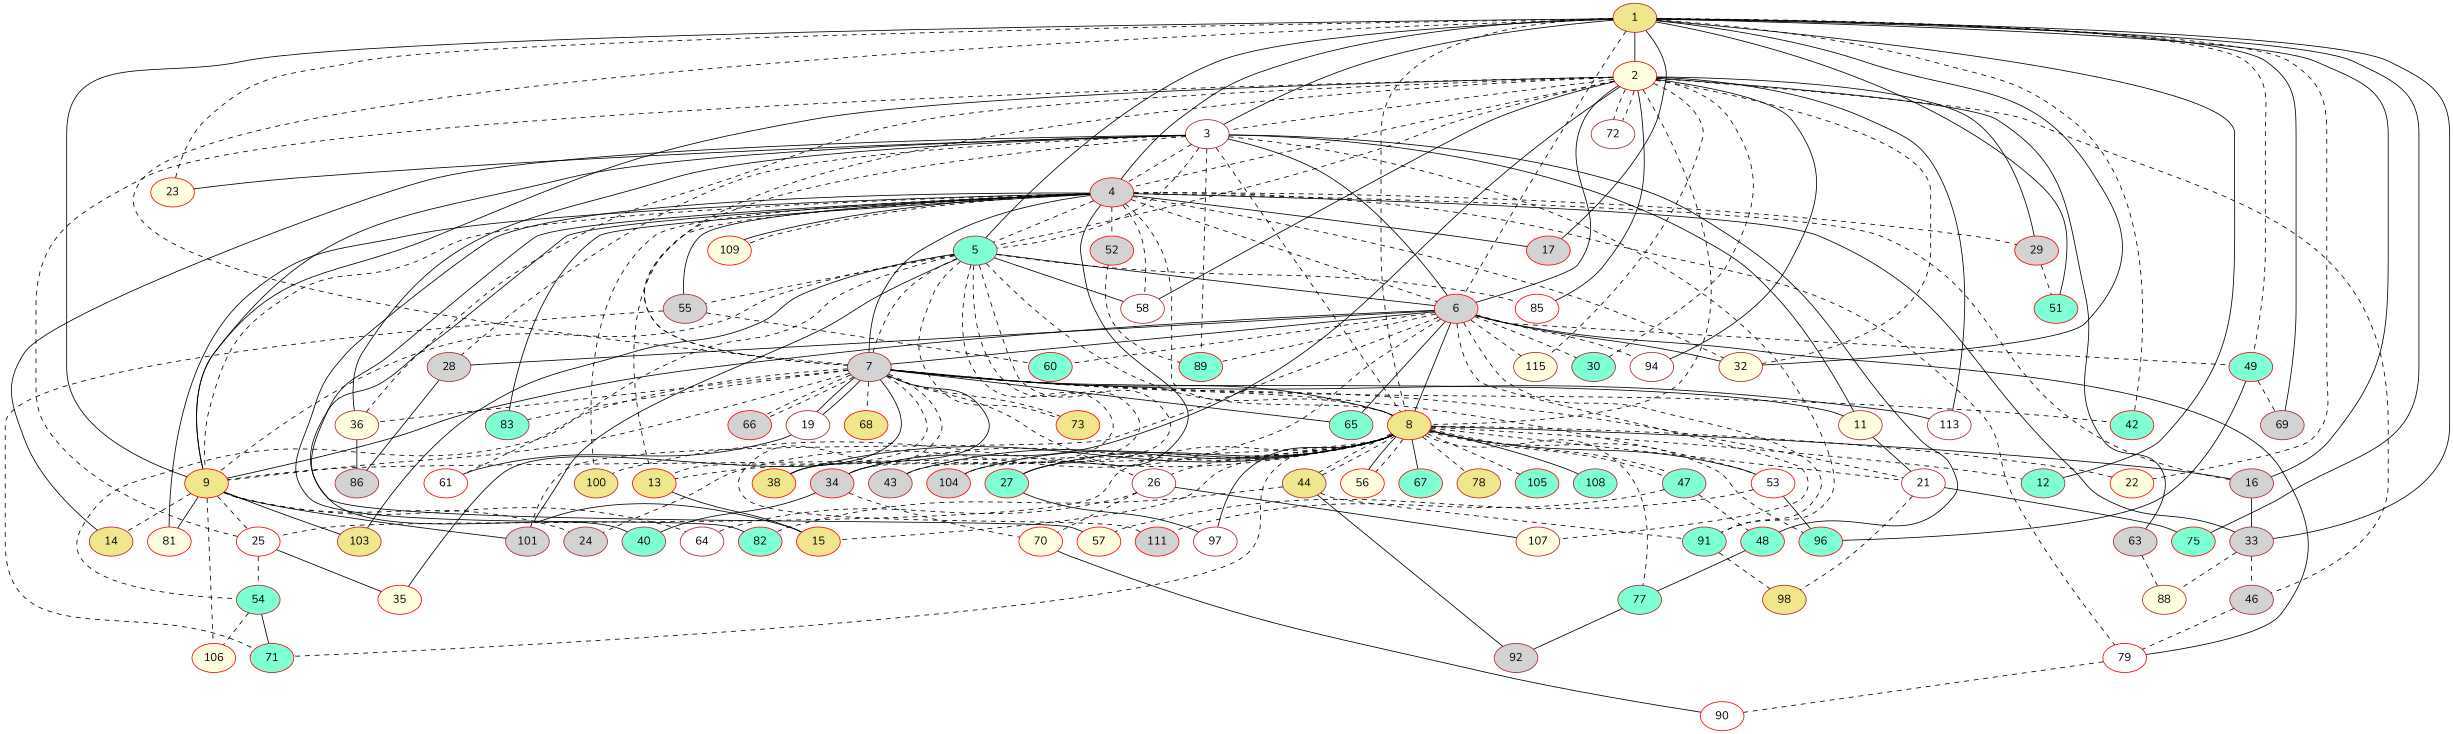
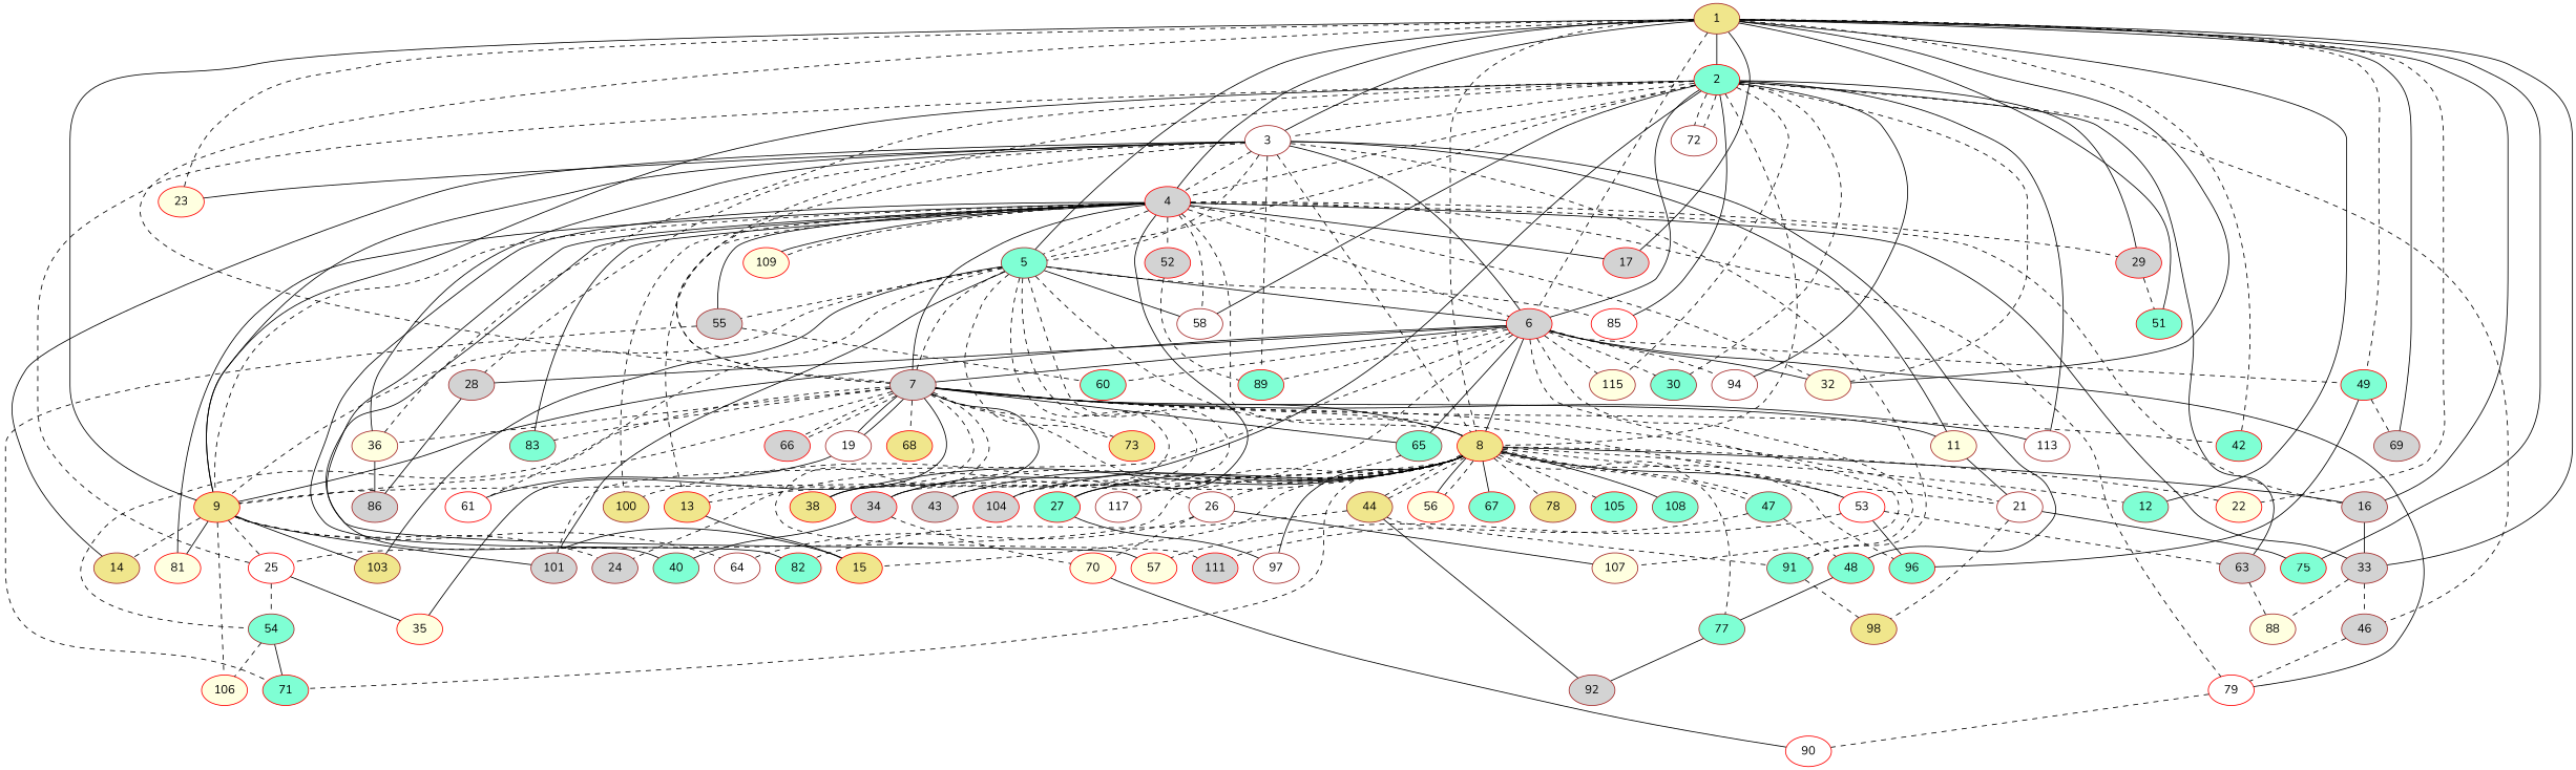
  graph {
    fontname=Nunito
    node [color=brown fillcolor=aquamarine fontname=Nunito style=filled]
    edge [fontname=Nunito style=dashed]
    1 [fillcolor=khaki super="+41"]
-   2 [color=red fillcolor=lightyellow super="+18"]
+   2 [color=red super="+18"]
    3 [fillcolor=white super="+59"]
    4 [color=red fillcolor=lightgrey super="+20"]
    5 [super="+45"]
    6 [color=red fillcolor=lightgrey super="+110"]
    7 [fillcolor=lightgrey super="+37"]
    8 [color=red fillcolor=khaki super="+10"]
    9 [color=red fillcolor=khaki super="+31"]
    12
    16 [fillcolor=lightgrey super="+76"]
    17 [color=red fillcolor=lightgrey]
    22 [color=red fillcolor=lightyellow]
    23 [color=red fillcolor=lightyellow super="+116"]
    32 [fillcolor=lightyellow super="+74"]
    33 [fillcolor=lightgrey super="+89"]
    42 [color=red]
    49 [color=red]
    51 [color=red]
    69 [fillcolor=lightgrey]
    75 [color=red]
    25 [color=red fillcolor=white super="+50"]
    29 [color=red fillcolor=lightgrey]
    30
    34 [color=red fillcolor=lightgrey super="+62"]
    36 [fillcolor=lightyellow]
    46 [fillcolor=lightgrey]
    58 [fillcolor=white super="+112"]
    63 [fillcolor=lightgrey]
    72 [fillcolor=white]
    85 [color=red fillcolor=white]
    94 [fillcolor=white]
    113 [fillcolor=white]
    115 [fillcolor=lightyellow]
    11 [fillcolor=lightyellow]
    14 [fillcolor=khaki]
    28 [fillcolor=lightgrey]
    48 [color=red]
    n39 [color=red label=89 super="+95"]
    91 [super="+93"]
    13 [color=red fillcolor=khaki super="+99"]
    27 [color=red super="+114"]
    40
    52 [color=red fillcolor=lightgrey]
    55 [fillcolor=lightgrey]
    57 [color=red fillcolor=lightyellow]
    79 [color=red fillcolor=white super="+84"]
    81 [color=red fillcolor=lightyellow]
    82 [color=red]
    83
    100 [fillcolor=khaki]
    109 [color=red fillcolor=lightyellow]
    15 [color=red fillcolor=khaki]
    43 [fillcolor=lightgrey]
    61 [color=red fillcolor=white]
    73 [color=red fillcolor=khaki]
    103 [fillcolor=khaki]
    104 [color=red fillcolor=lightgrey]
    24 [fillcolor=lightgrey]
    60 [color=red]
    65
    101 [fillcolor=lightgrey]
    107 [fillcolor=lightyellow]
    19 [fillcolor=white]
    21 [fillcolor=white super="+39"]
    26 [fillcolor=white]
    35 [color=red fillcolor=lightyellow]
    38 [color=red fillcolor=khaki]
    53 [color=red fillcolor=white super="+102"]
    54
    66 [color=red fillcolor=lightgrey]
    68 [color=red fillcolor=khaki]
    111 [color=red fillcolor=lightgrey]
    44 [fillcolor=khaki]
    47
    56 [color=red fillcolor=lightyellow]
    67 [color=red]
    71 [color=red super="+87"]
    77
    78 [fillcolor=khaki]
    96 [color=red]
    97 [fillcolor=white]
    105 [color=red]
    108
+   117 [fillcolor=white]
    64 [fillcolor=white]
    106 [color=red fillcolor=lightyellow]
    88 [fillcolor=lightyellow]
    70 [color=red fillcolor=lightyellow]
    86 [fillcolor=lightgrey]
    98 [fillcolor=khaki]
    90 [color=red fillcolor=white]
    92 [fillcolor=lightgrey]
    1 -- 2 [style=solid weight=2]
    1 -- 3 [style=solid]
    1 -- 4 [style=solid]
    1 -- 5 [style=solid]
    1 -- 6
    1 -- 7
    1 -- 8 [weight=3]
    1 -- 9 [style=solid]
    1 -- 12 [style=solid]
    1 -- 16 [style=solid]
    1 -- 17 [style=solid]
    1 -- 22
    1 -- 23
    1 -- 32 [style=solid]
    1 -- 33 [style=solid]
    1 -- 42
    1 -- 49
    1 -- 51 [style=solid]
    1 -- 69 [style=solid]
    1 -- 75 [style=solid]
    2 -- 3
    2 -- 4
    2 -- 5
    2 -- 6 [style=solid]
    2 -- 7
    2 -- 8 [weight=2]
    2 -- 9 [style=solid]
    2 -- 32
    2 -- 25
    2 -- 29 [style=solid]
    2 -- 30
    2 -- 34 [style=solid]
    2 -- 36
    2 -- 46
    2 -- 58 [style=solid]
    2 -- 63 [style=solid]
    2 -- 72
    2 -- 72
    2 -- 85 [style=solid]
    2 -- 94 [style=solid]
    2 -- 113 [style=solid]
    2 -- 115
    3 -- 4
    3 -- 5
    3 -- 6 [style=solid]
    3 -- 7
    3 -- 8 [weight=2]
    3 -- 9 [style=solid]
    3 -- 23 [style=solid weight=2]
    3 -- 36 [style=solid]
    3 -- 11 [style=solid]
    3 -- 14 [style=solid]
    3 -- 28
    3 -- 48 [style=solid]
    3 -- n39
    3 -- 91
    4 -- 5
    4 -- 6
    4 -- 7 [style=solid]
    4 -- 8 [weight=3]
    4 -- 9
    4 -- 16
    4 -- 17 [style=solid]
    4 -- 32
    4 -- 33 [style=solid]
    4 -- 29
    4 -- 58
    4 -- 13
    4 -- 27 [style=solid]
    4 -- 40 [style=solid]
    4 -- 52 [weight=2]
    4 -- 55 [style=solid]
    4 -- 57 [style=solid]
    4 -- 79
    4 -- 81 [style=solid]
    4 -- 82 [style=solid]
    4 -- 83 [style=solid]
    4 -- 100
    4 -- 109 [style=solid]
    4 -- 109
    5 -- 6 [style=solid]
    5 -- 7
    5 -- 8 [weight=2]
    5 -- 9
    5 -- 34
    5 -- 58 [style=solid]
    5 -- 85
    5 -- 55
    5 -- 15 [style=solid]
    5 -- 43
    5 -- 61
    5 -- 73
    5 -- 103 [style=solid]
    5 -- 104
    6 -- 7 [style=solid]
    6 -- 8 [style=solid weight=2]
    6 -- 9 [style=solid]
    6 -- 32 [style=solid]
    6 -- 49
    6 -- 30
    6 -- 94
    6 -- 115
    6 -- 28 [style=solid]
    6 -- n39
    6 -- 91
    6 -- 79 [style=solid]
    6 -- 24
    6 -- 60
    6 -- 65 [style=solid]
    6 -- 101
    6 -- 107
    7 -- 8 [style=solid weight=2]
    7 -- 9
    7 -- 42
    7 -- 36
    7 -- 113 [style=solid]
    7 -- 11 [style=solid]
    7 -- 13
    7 -- 83
    7 -- 73
    7 -- 65 [style=solid]
    7 -- 19 [style=solid]
    7 -- 19 [style=solid]
    7 -- 21
    7 -- 26
    7 -- 35 [style=solid]
    7 -- 38 [style=solid]
    7 -- 53
    7 -- 54
    7 -- 66
    7 -- 66
    7 -- 68 [weight=2]
    7 -- 111
    8 -- 9 [weight=3]
    8 -- 12
    8 -- 16 [style=solid]
    8 -- 22
    8 -- 25
    8 -- 34
    8 -- 13
    8 -- 27 [style=solid weight=2]
    8 -- 100
    8 -- 15
    8 -- 43 [style=solid]
    8 -- 104 [style=solid]
    8 -- 21
    8 -- 26
    8 -- 38 [style=solid]
    8 -- 53 [style=solid]
    8 -- 44
    8 -- 44
    8 -- 47
    8 -- 47
    8 -- 56 [style=solid]
    8 -- 56
    8 -- 67 [style=solid weight=2]
    8 -- 71
    8 -- 77
    8 -- 78 [weight=2]
    8 -- 96
    8 -- 97 [style=solid]
    8 -- 105
    8 -- 108 [style=solid weight=2]
+   8 -- 117
    9 -- 25
    9 -- 14
    9 -- 81 [style=solid]
    9 -- 103 [style=solid]
    9 -- 24
    9 -- 101 [style=solid]
    9 -- 64
    9 -- 106
    16 -- 33 [style=solid]
    33 -- 46
    33 -- 88
    49 -- 69
    49 -- 96 [style=solid]
    25 -- 35 [style=solid]
    25 -- 54
    29 -- 51
    34 -- 40 [style=solid]
    34 -- 70
    36 -- 86 [style=solid]
    46 -- 79
    63 -- 88
    11 -- 21 [style=solid]
    28 -- 86 [style=solid]
    48 -- 77 [style=solid]
    91 -- 98
    13 -- 15 [style=solid]
    27 -- 97 [style=solid]
    52 -- n39
    55 -- 60
    55 -- 71
    79 -- 90
+   65 -- 117
    19 -- 61 [style=solid]
    21 -- 75 [style=solid]
    21 -- 98
    26 -- 107 [style=solid]
    26 -- 64
    26 -- 70
+   53 -- 63
    53 -- 57
    53 -- 96 [style=solid]
    54 -- 71 [style=solid]
    54 -- 106
    44 -- 91
    44 -- 82
    44 -- 92 [style=solid]
    47 -- 48
    47 -- 111
    77 -- 92 [style=solid]
    70 -- 90 [style=solid]
  }
